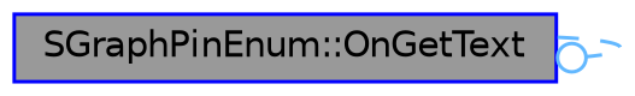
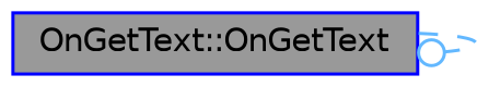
  digraph {
    rankdir=TB
-   n1 [color=blue fillcolor=grey60 fontcolor=black fontname=Helvetica fontsize=10 height=0.2 label="SGraphPinEnum::OnGetText" shape=box style=filled width=0.4]
+   n1 [color=blue fillcolor=grey60 fontcolor=black fontname=Helvetica fontsize=10 height=0.2 label="OnGetText::OnGetText" shape=box style=filled width=0.4]
    n1 -> n1 [color=steelblue1 fontname=Helvetica fontsize=10 labelfontname=Helvetica labelfontsize=10 style=dashed arrowhead=odot]
  }
